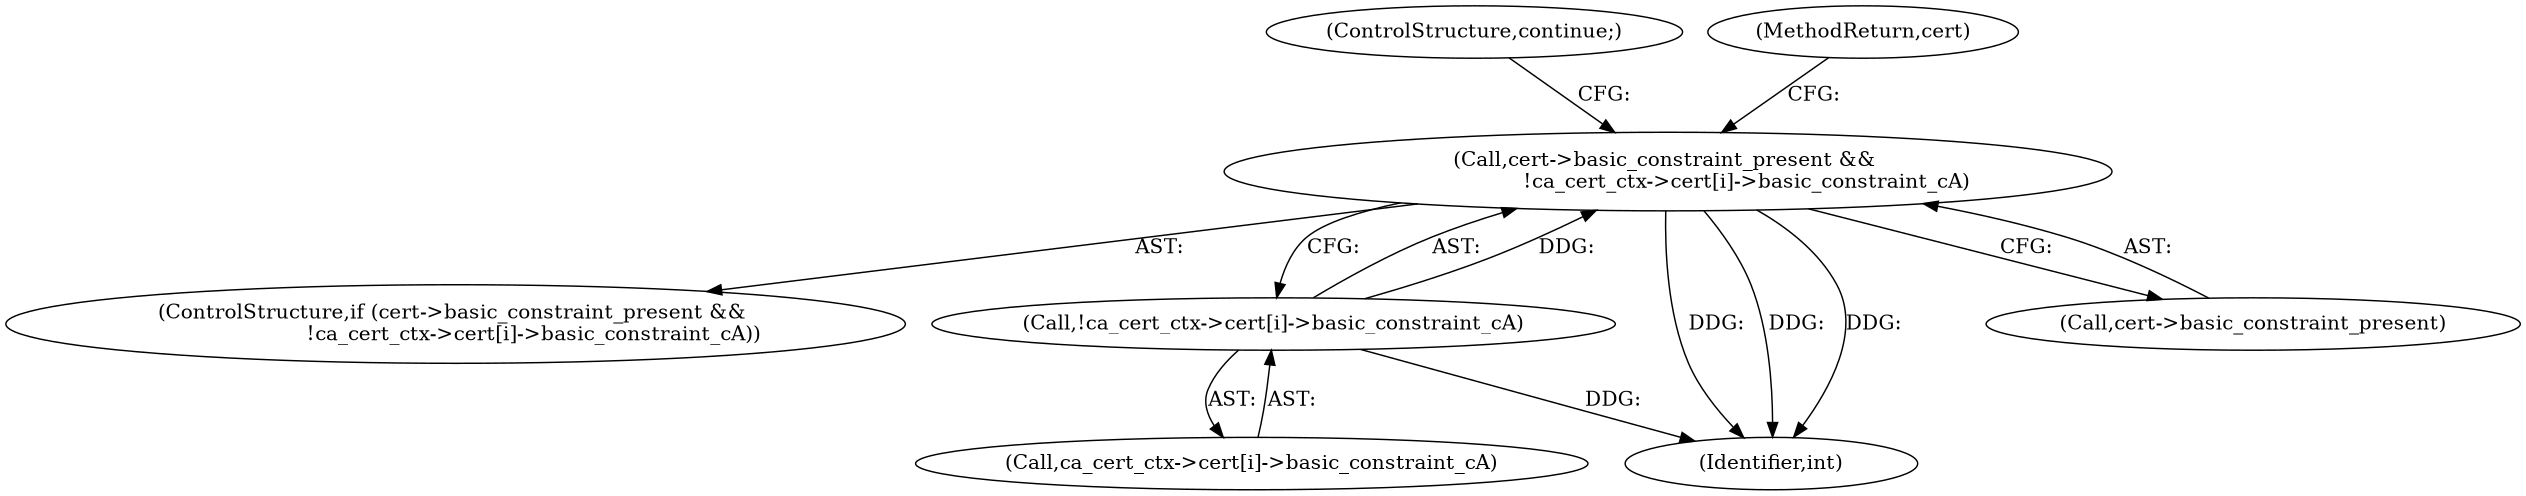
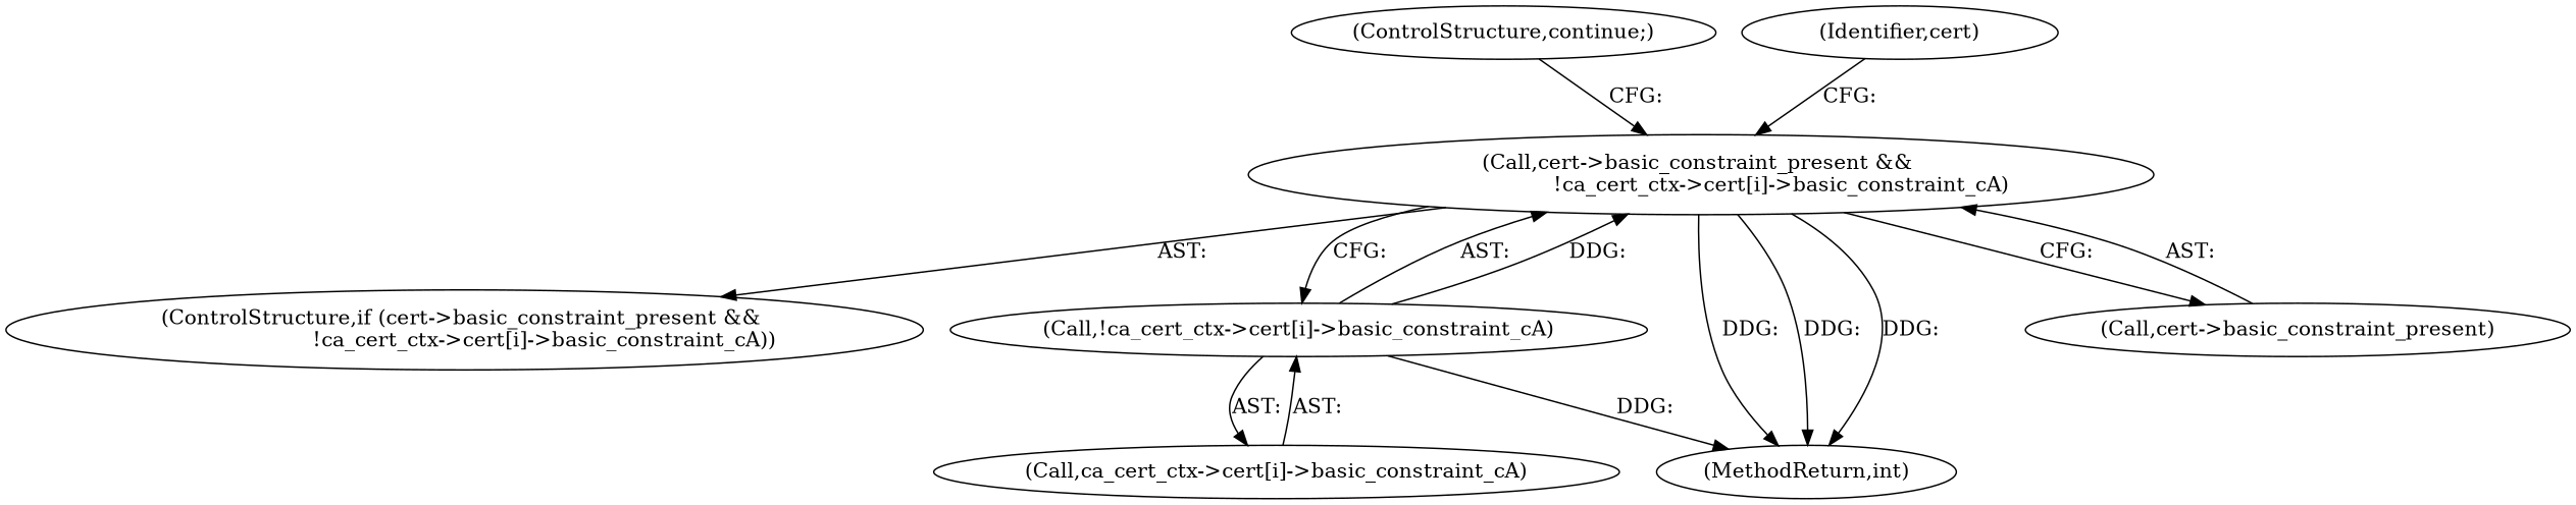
  digraph {
    n1 [label="(Call,cert->basic_constraint_present && \n                        !ca_cert_ctx->cert[i]->basic_constraint_cA)"]
    n2 [label="(Call,!ca_cert_ctx->cert[i]->basic_constraint_cA)"]
    n3 [label="(ControlStructure,if (cert->basic_constraint_present && \n                        !ca_cert_ctx->cert[i]->basic_constraint_cA))"]
-   n4 [label="(Identifier,int)"]
+   n4 [label="(MethodReturn,int)"]
    n5 [label="(Call,cert->basic_constraint_present)"]
    n6 [label="(Call,ca_cert_ctx->cert[i]->basic_constraint_cA)"]
    n7 [label="(ControlStructure,continue;)"]
-   n8 [label="(MethodReturn,cert)"]
+   n8 [label="(Identifier,cert)"]
    n1 -> n2 [label="CFG: "]
    n1 -> n3 [label="AST: "]
    n1 -> n4 [label="DDG: "]
    n1 -> n4 [label="DDG: "]
    n1 -> n4 [label="DDG: "]
    n1 -> n5 [label="CFG: "]
    n2 -> n1 [label="AST: "]
    n2 -> n1 [label="DDG: "]
    n2 -> n4 [label="DDG: "]
    n2 -> n6 [label="AST: "]
    n5 -> n1 [label="AST: "]
    n6 -> n2 [label="AST: "]
    n7 -> n1 [label="CFG: "]
    n8 -> n1 [label="CFG: "]
  }
